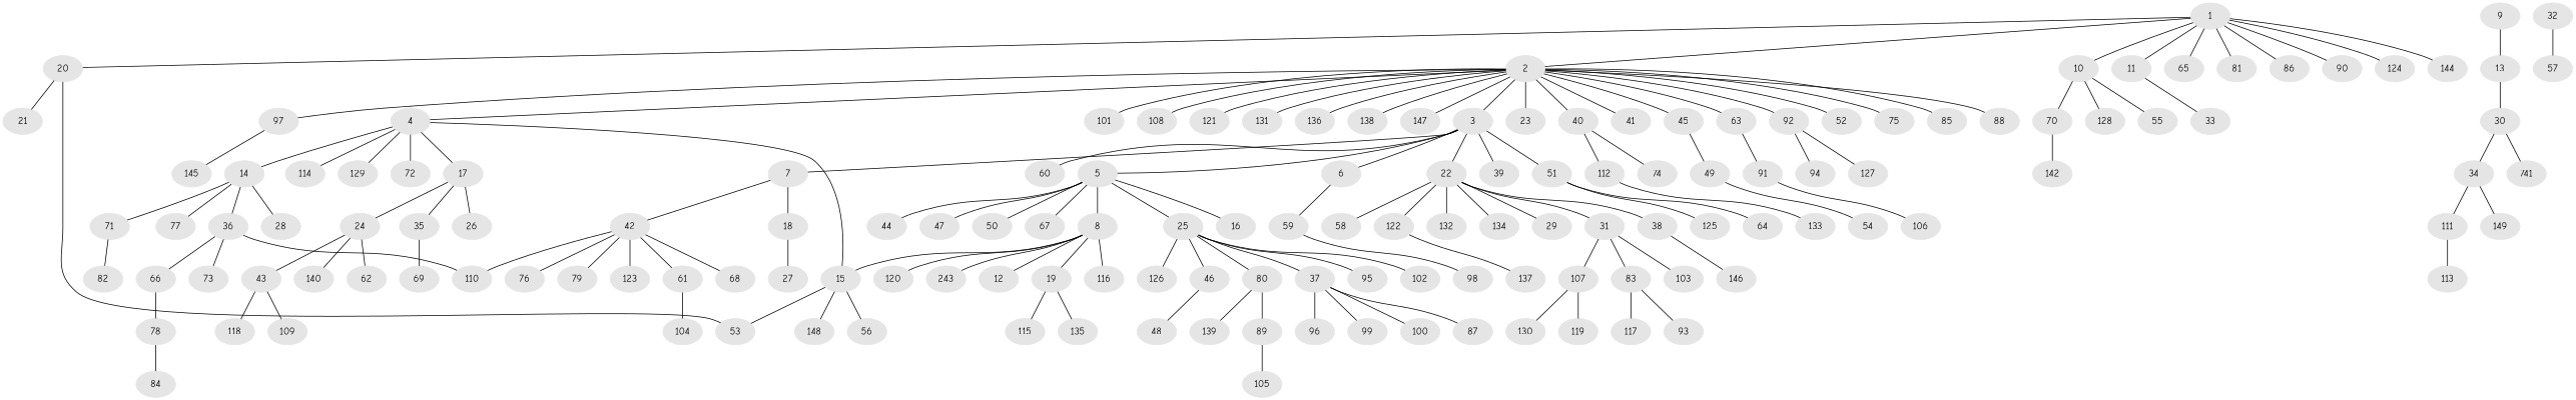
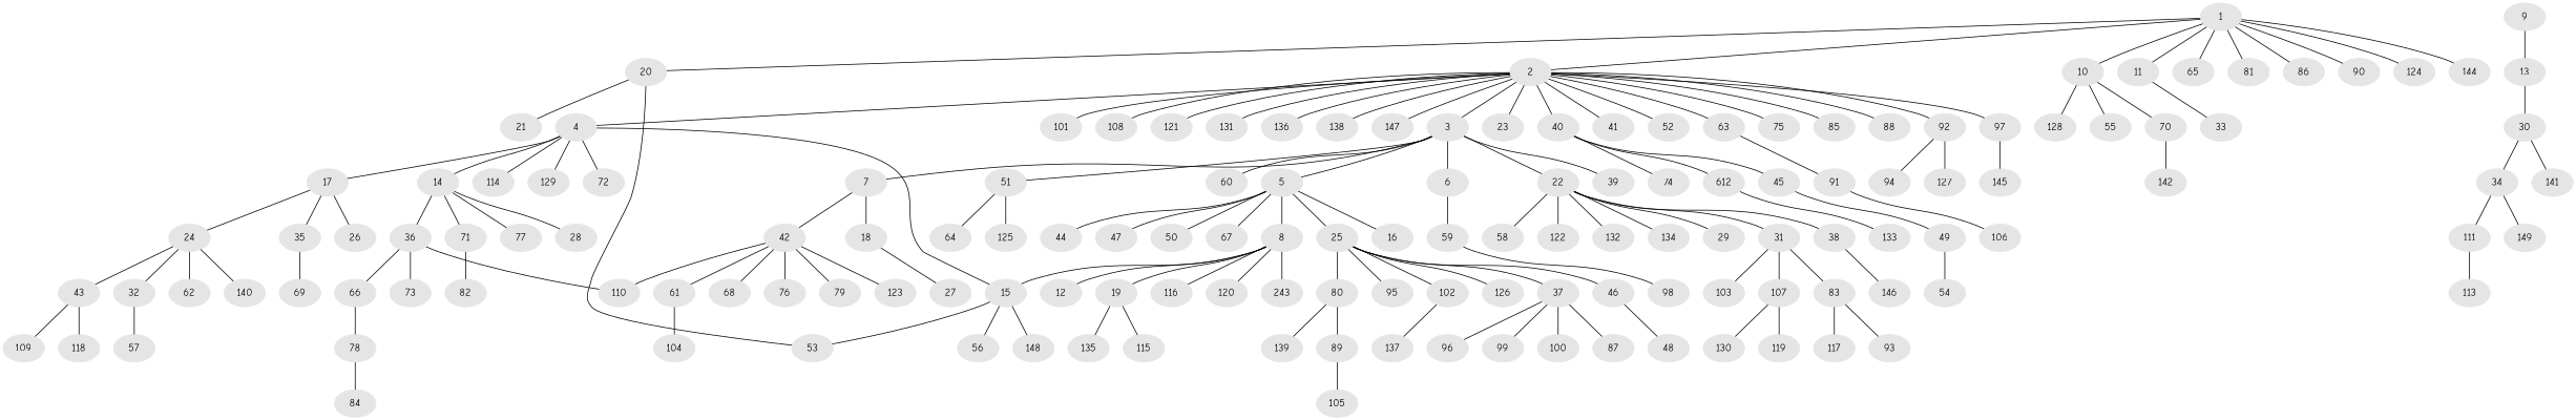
  graph {
    fontname="Comic Neue"
    node [color=gray90 fontname="Comic Neue" style=filled]
    edge [fontname="Comic Neue"]
    1
    2
    10
    11
    20
    65
    81
    86
    90
    124
    144
    3
    4
    23
    40
    41
    45
    52
    63
    75
    85
    88
    92
    97
    101
    108
    121
    131
    136
    138
    147
    55
    70
    128
    33
    53
    21
    5
    6
    7
    22
    39
    51
    60
    72
    14
    15
    17
    114
    129
    74
-   112
+   112 [label=612]
    49
    91
    94
    127
    145
    8
    16
    25
    44
    47
    50
    67
    59
    18
    42
    29
    31
    38
    58
    122
    132
    134
    64
    125
    28
    36
    71
    77
    56
    148
    24
    26
    35
    12
    19
    116
    120
    n90 [label=243]
    37
    46
    80
    95
    102
    126
    98
    9
    13
    27
    110
    61
    68
    76
    79
    123
    115
    135
    30
    142
    34
-   141 [label=741]
+   141
    66
    73
    82
    32
    43
    62
    140
    69
    83
    103
    107
    146
    57
    109
    118
    87
    96
    99
    100
    48
    89
    139
    137
    111
    149
    93
    117
    119
    130
    113
    78
    133
    104
    54
    106
    84
    105
    1 -- 2
    1 -- 10
    1 -- 11
    1 -- 20
    1 -- 65
    1 -- 81
    1 -- 86
    1 -- 90
    1 -- 124
    1 -- 144
    2 -- 3
    2 -- 4
    2 -- 23
    2 -- 40
    2 -- 41
-   2 -- 45
+   40 -- 45
    2 -- 52
    2 -- 63
    2 -- 75
    2 -- 85
    2 -- 88
    2 -- 92
    2 -- 97
    2 -- 101
    2 -- 108
    2 -- 121
    2 -- 131
    2 -- 136
    2 -- 138
    2 -- 147
    10 -- 55
    10 -- 70
    10 -- 128
    11 -- 33
    20 -- 53
    20 -- 21
    3 -- 5
    3 -- 6
    3 -- 7
    3 -- 22
    3 -- 39
    3 -- 51
    3 -- 60
    4 -- 72
    4 -- 14
    4 -- 15
    4 -- 17
    4 -- 114
    4 -- 129
    40 -- 74
    40 -- 112
    45 -- 49
    63 -- 91
    92 -- 94
    92 -- 127
    97 -- 145
    70 -- 142
    5 -- 8
    5 -- 16
    5 -- 25
    5 -- 44
    5 -- 47
    5 -- 50
    5 -- 67
    6 -- 59
    7 -- 18
    7 -- 42
    22 -- 29
    22 -- 31
    22 -- 38
    22 -- 58
    22 -- 122
    22 -- 132
    22 -- 134
    51 -- 64
    51 -- 125
    14 -- 28
    14 -- 36
    14 -- 71
    14 -- 77
    15 -- 53
    15 -- 56
    15 -- 148
    17 -- 24
    17 -- 26
    17 -- 35
    112 -- 133
    49 -- 54
    91 -- 106
    8 -- 15
    8 -- 12
    8 -- 19
    8 -- 116
    8 -- 120
    8 -- n90
    25 -- 37
    25 -- 46
    25 -- 80
    25 -- 95
    25 -- 102
    25 -- 126
    59 -- 98
    18 -- 27
    42 -- 110
    42 -- 61
    42 -- 68
    42 -- 76
    42 -- 79
    42 -- 123
    31 -- 83
    31 -- 103
    31 -- 107
    38 -- 146
    36 -- 110
    36 -- 66
    36 -- 73
    71 -- 82
+   24 -- 32
    24 -- 43
    24 -- 62
    24 -- 140
    35 -- 69
    19 -- 115
    19 -- 135
    37 -- 87
    37 -- 96
    37 -- 99
    37 -- 100
    46 -- 48
    80 -- 89
    80 -- 139
-   122 -- 137
+   102 -- 137
    9 -- 13
    13 -- 30
    61 -- 104
    30 -- 34
    30 -- 141
    34 -- 111
    34 -- 149
    66 -- 78
    32 -- 57
    43 -- 109
    43 -- 118
    83 -- 93
    83 -- 117
    107 -- 119
    107 -- 130
    89 -- 105
    111 -- 113
    78 -- 84
  }
